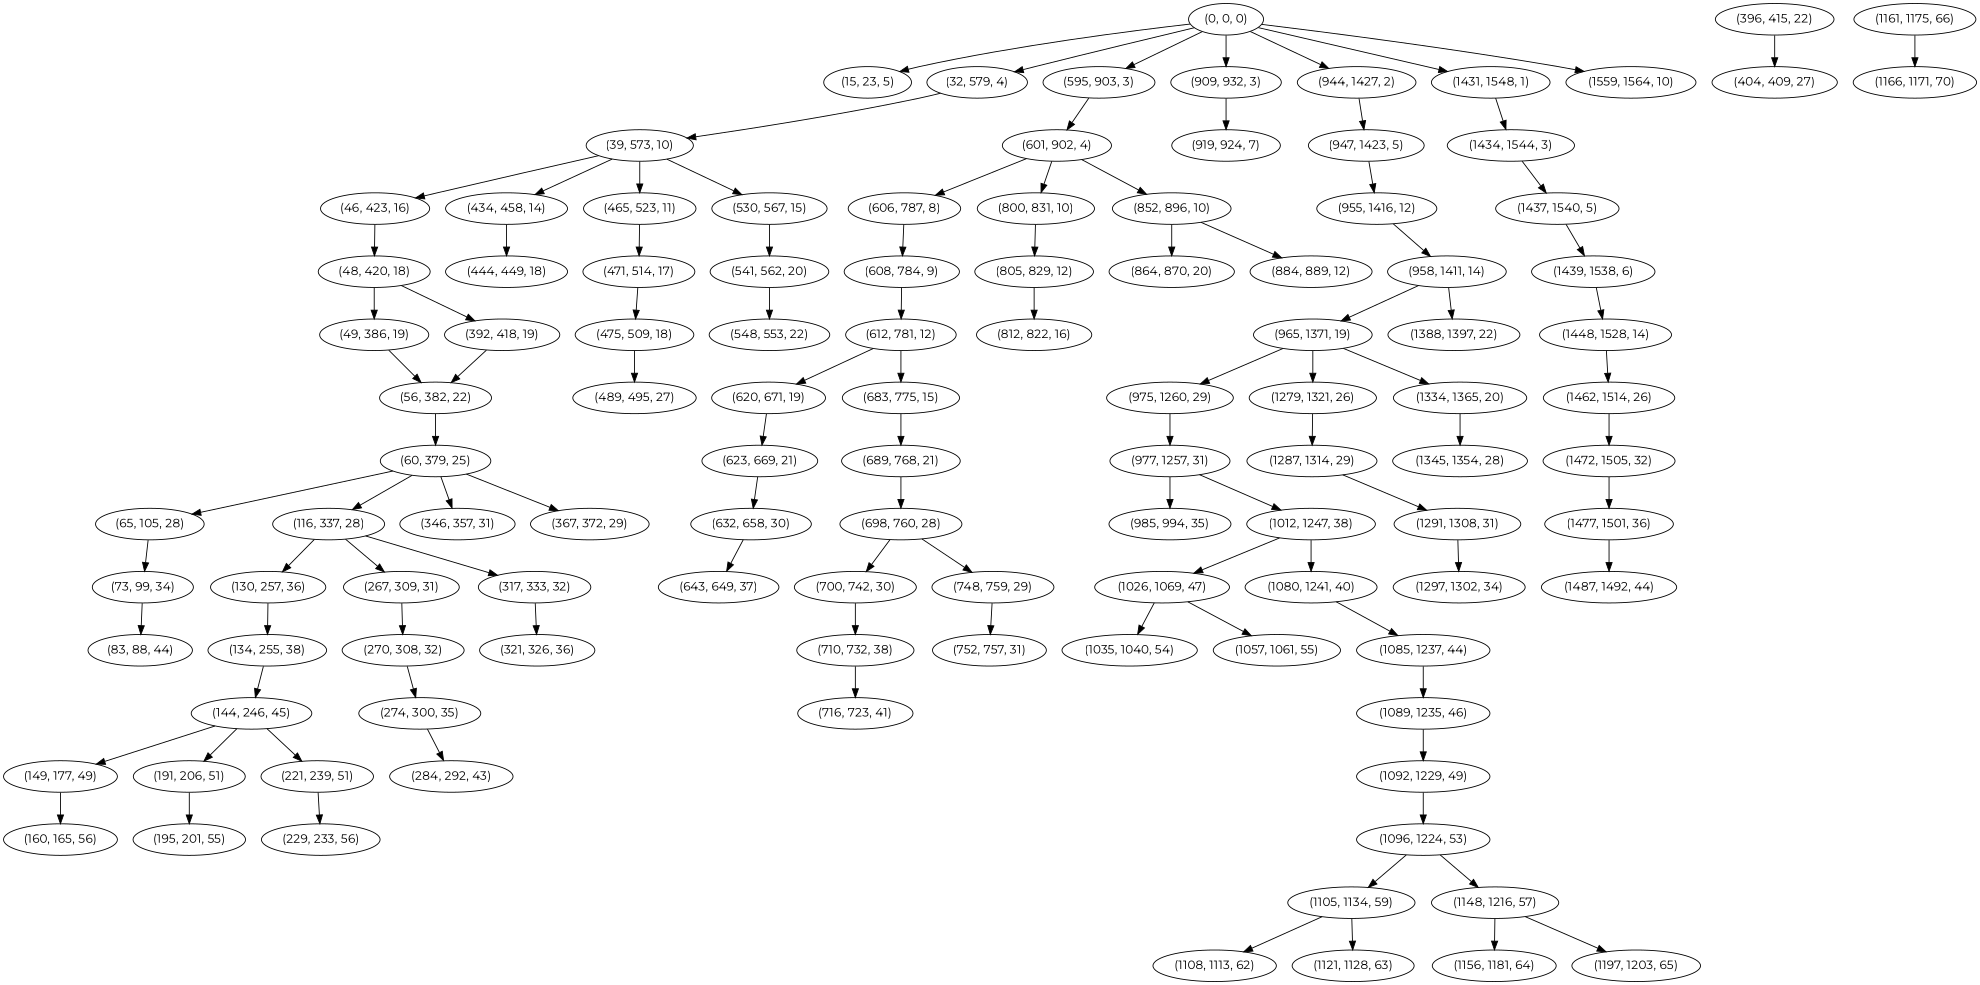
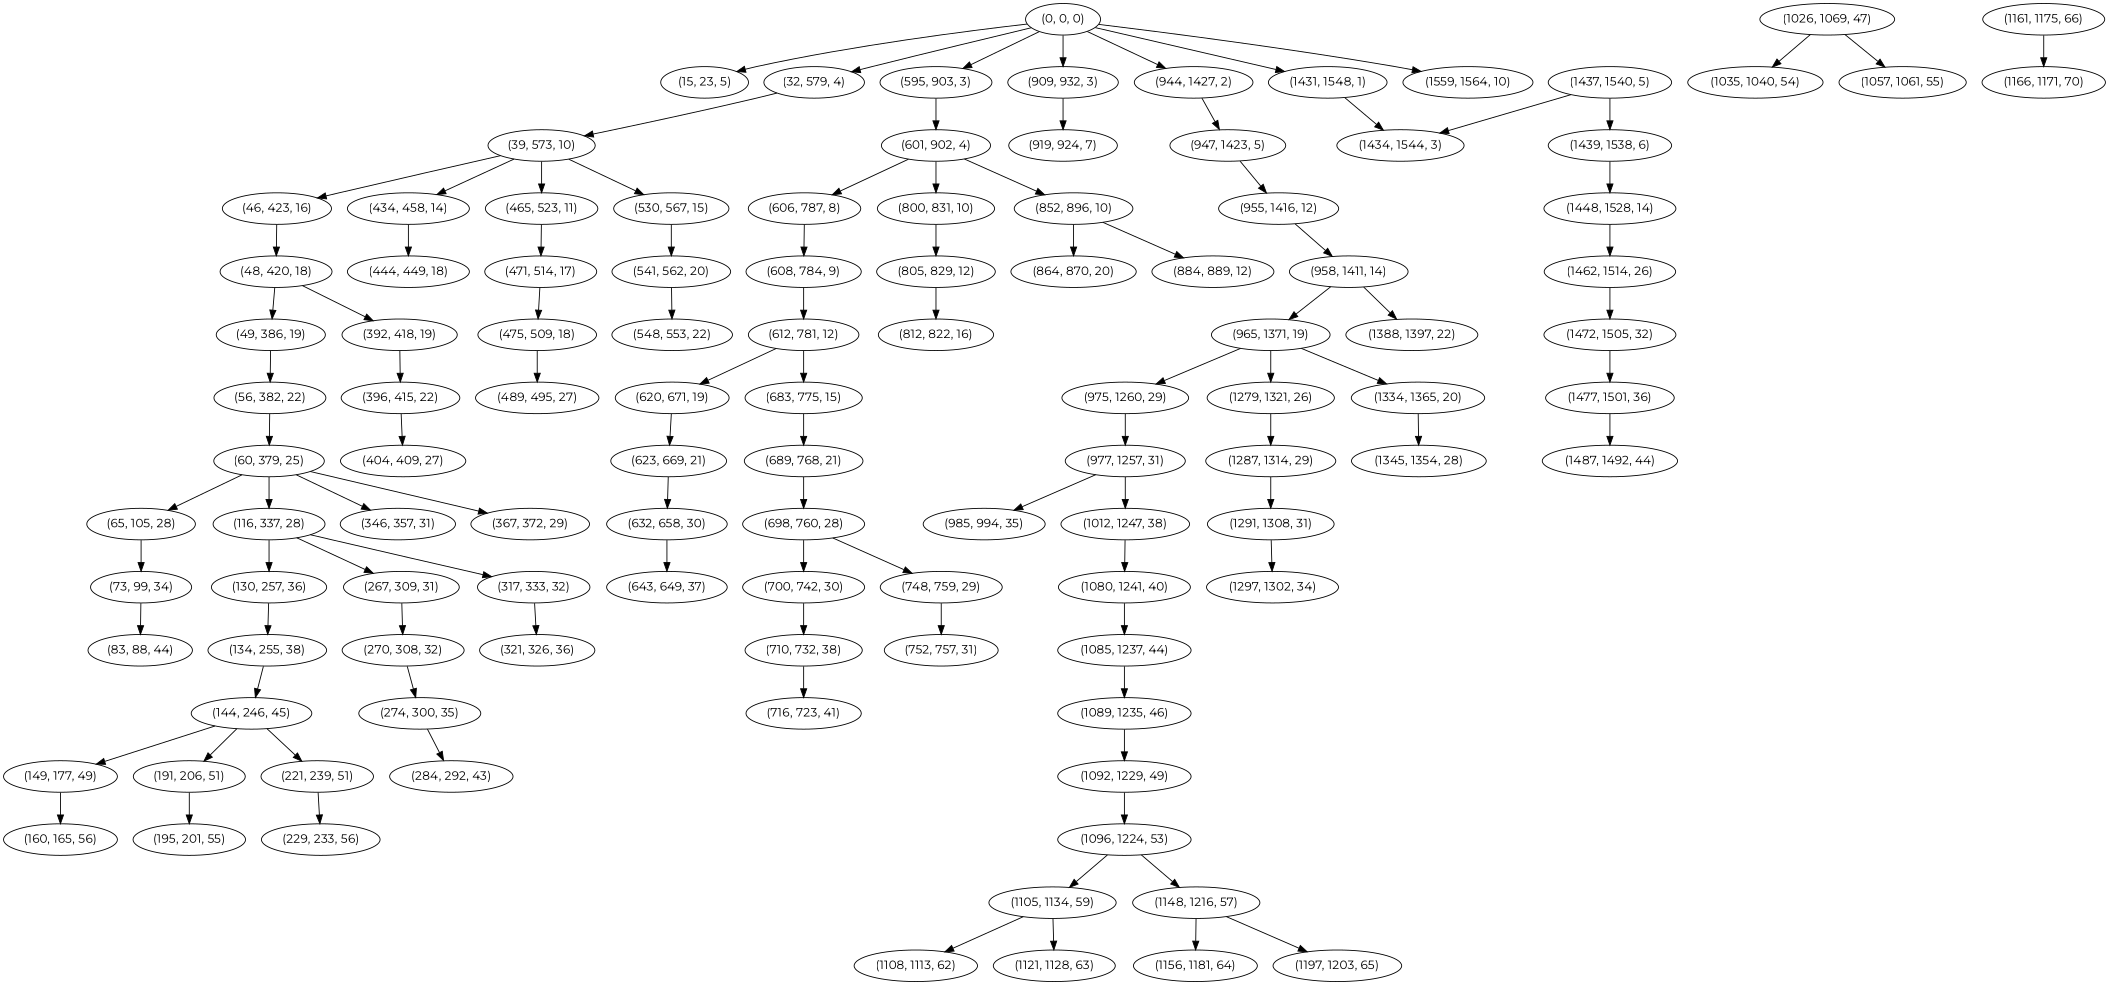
  digraph {
    fontname=Montserrat
    node [fontname=Montserrat]
    edge [fontname=Montserrat]
    "(0, 0, 0)"
    "(15, 23, 5)"
    "(32, 579, 4)"
    "(595, 903, 3)"
    "(909, 932, 3)"
    "(944, 1427, 2)"
    "(1431, 1548, 1)"
    "(1559, 1564, 10)"
    "(39, 573, 10)"
    "(601, 902, 4)"
    "(919, 924, 7)"
    "(947, 1423, 5)"
    "(1434, 1544, 3)"
    "(46, 423, 16)"
    "(434, 458, 14)"
    "(465, 523, 11)"
    "(530, 567, 15)"
    "(48, 420, 18)"
    "(444, 449, 18)"
    "(471, 514, 17)"
    "(541, 562, 20)"
    "(49, 386, 19)"
    "(392, 418, 19)"
    "(56, 382, 22)"
    "(396, 415, 22)"
    "(60, 379, 25)"
    "(65, 105, 28)"
    "(116, 337, 28)"
    "(346, 357, 31)"
    "(367, 372, 29)"
    "(73, 99, 34)"
    "(130, 257, 36)"
    "(267, 309, 31)"
    "(317, 333, 32)"
    "(83, 88, 44)"
    "(134, 255, 38)"
    "(270, 308, 32)"
    "(321, 326, 36)"
    "(144, 246, 45)"
    "(149, 177, 49)"
    "(191, 206, 51)"
    "(221, 239, 51)"
    "(160, 165, 56)"
    "(195, 201, 55)"
    "(229, 233, 56)"
    "(274, 300, 35)"
    "(284, 292, 43)"
    "(404, 409, 27)"
    "(475, 509, 18)"
    "(489, 495, 27)"
    "(548, 553, 22)"
    "(606, 787, 8)"
    "(800, 831, 10)"
    "(852, 896, 10)"
    "(608, 784, 9)"
    "(805, 829, 12)"
    "(864, 870, 20)"
    "(884, 889, 12)"
    "(612, 781, 12)"
    "(620, 671, 19)"
    "(683, 775, 15)"
    "(623, 669, 21)"
    "(689, 768, 21)"
    "(632, 658, 30)"
    "(643, 649, 37)"
    "(698, 760, 28)"
    "(700, 742, 30)"
    "(748, 759, 29)"
    "(710, 732, 38)"
    "(752, 757, 31)"
    "(716, 723, 41)"
    "(812, 822, 16)"
    "(955, 1416, 12)"
    "(958, 1411, 14)"
    "(965, 1371, 19)"
    "(1388, 1397, 22)"
    "(975, 1260, 29)"
    "(1279, 1321, 26)"
    "(1334, 1365, 20)"
    "(977, 1257, 31)"
    "(1287, 1314, 29)"
    "(1345, 1354, 28)"
    "(985, 994, 35)"
    "(1012, 1247, 38)"
    "(1026, 1069, 47)"
    "(1080, 1241, 40)"
    "(1035, 1040, 54)"
    "(1057, 1061, 55)"
    "(1085, 1237, 44)"
    "(1089, 1235, 46)"
    "(1092, 1229, 49)"
    "(1096, 1224, 53)"
    "(1105, 1134, 59)"
    "(1148, 1216, 57)"
    "(1108, 1113, 62)"
    "(1121, 1128, 63)"
    "(1156, 1181, 64)"
    "(1197, 1203, 65)"
    "(1161, 1175, 66)"
    "(1166, 1171, 70)"
    "(1291, 1308, 31)"
    "(1297, 1302, 34)"
    "(1437, 1540, 5)"
    "(1439, 1538, 6)"
    "(1448, 1528, 14)"
    "(1462, 1514, 26)"
    "(1472, 1505, 32)"
    "(1477, 1501, 36)"
    "(1487, 1492, 44)"
    "(0, 0, 0)" -> "(15, 23, 5)"
    "(0, 0, 0)" -> "(32, 579, 4)"
    "(0, 0, 0)" -> "(595, 903, 3)"
    "(0, 0, 0)" -> "(909, 932, 3)"
    "(0, 0, 0)" -> "(944, 1427, 2)"
    "(0, 0, 0)" -> "(1431, 1548, 1)"
    "(0, 0, 0)" -> "(1559, 1564, 10)"
    "(32, 579, 4)" -> "(39, 573, 10)"
    "(595, 903, 3)" -> "(601, 902, 4)"
    "(909, 932, 3)" -> "(919, 924, 7)"
    "(944, 1427, 2)" -> "(947, 1423, 5)"
    "(1431, 1548, 1)" -> "(1434, 1544, 3)"
    "(39, 573, 10)" -> "(46, 423, 16)"
    "(39, 573, 10)" -> "(434, 458, 14)"
    "(39, 573, 10)" -> "(465, 523, 11)"
    "(39, 573, 10)" -> "(530, 567, 15)"
    "(601, 902, 4)" -> "(606, 787, 8)"
    "(601, 902, 4)" -> "(800, 831, 10)"
    "(601, 902, 4)" -> "(852, 896, 10)"
    "(947, 1423, 5)" -> "(955, 1416, 12)"
-   "(1434, 1544, 3)" -> "(1437, 1540, 5)"
+   "(1437, 1540, 5)" -> "(1434, 1544, 3)"
    "(46, 423, 16)" -> "(48, 420, 18)"
    "(434, 458, 14)" -> "(444, 449, 18)"
    "(465, 523, 11)" -> "(471, 514, 17)"
    "(530, 567, 15)" -> "(541, 562, 20)"
    "(48, 420, 18)" -> "(49, 386, 19)"
    "(48, 420, 18)" -> "(392, 418, 19)"
    "(471, 514, 17)" -> "(475, 509, 18)"
    "(541, 562, 20)" -> "(548, 553, 22)"
    "(49, 386, 19)" -> "(56, 382, 22)"
-   "(392, 418, 19)" -> "(56, 382, 22)"
+   "(392, 418, 19)" -> "(396, 415, 22)"
    "(56, 382, 22)" -> "(60, 379, 25)"
    "(396, 415, 22)" -> "(404, 409, 27)"
    "(60, 379, 25)" -> "(65, 105, 28)"
    "(60, 379, 25)" -> "(116, 337, 28)"
    "(60, 379, 25)" -> "(346, 357, 31)"
    "(60, 379, 25)" -> "(367, 372, 29)"
    "(65, 105, 28)" -> "(73, 99, 34)"
    "(116, 337, 28)" -> "(130, 257, 36)"
    "(116, 337, 28)" -> "(267, 309, 31)"
    "(116, 337, 28)" -> "(317, 333, 32)"
    "(73, 99, 34)" -> "(83, 88, 44)"
    "(130, 257, 36)" -> "(134, 255, 38)"
    "(267, 309, 31)" -> "(270, 308, 32)"
    "(317, 333, 32)" -> "(321, 326, 36)"
    "(134, 255, 38)" -> "(144, 246, 45)"
    "(270, 308, 32)" -> "(274, 300, 35)"
    "(144, 246, 45)" -> "(149, 177, 49)"
    "(144, 246, 45)" -> "(191, 206, 51)"
    "(144, 246, 45)" -> "(221, 239, 51)"
    "(149, 177, 49)" -> "(160, 165, 56)"
    "(191, 206, 51)" -> "(195, 201, 55)"
    "(221, 239, 51)" -> "(229, 233, 56)"
    "(274, 300, 35)" -> "(284, 292, 43)"
    "(475, 509, 18)" -> "(489, 495, 27)"
    "(606, 787, 8)" -> "(608, 784, 9)"
    "(800, 831, 10)" -> "(805, 829, 12)"
    "(852, 896, 10)" -> "(864, 870, 20)"
    "(852, 896, 10)" -> "(884, 889, 12)"
    "(608, 784, 9)" -> "(612, 781, 12)"
    "(805, 829, 12)" -> "(812, 822, 16)"
    "(612, 781, 12)" -> "(620, 671, 19)"
    "(612, 781, 12)" -> "(683, 775, 15)"
    "(620, 671, 19)" -> "(623, 669, 21)"
    "(683, 775, 15)" -> "(689, 768, 21)"
    "(623, 669, 21)" -> "(632, 658, 30)"
    "(689, 768, 21)" -> "(698, 760, 28)"
    "(632, 658, 30)" -> "(643, 649, 37)"
    "(698, 760, 28)" -> "(700, 742, 30)"
    "(698, 760, 28)" -> "(748, 759, 29)"
    "(700, 742, 30)" -> "(710, 732, 38)"
    "(748, 759, 29)" -> "(752, 757, 31)"
    "(710, 732, 38)" -> "(716, 723, 41)"
    "(955, 1416, 12)" -> "(958, 1411, 14)"
    "(958, 1411, 14)" -> "(965, 1371, 19)"
    "(958, 1411, 14)" -> "(1388, 1397, 22)"
    "(965, 1371, 19)" -> "(975, 1260, 29)"
    "(965, 1371, 19)" -> "(1279, 1321, 26)"
    "(965, 1371, 19)" -> "(1334, 1365, 20)"
    "(975, 1260, 29)" -> "(977, 1257, 31)"
    "(1279, 1321, 26)" -> "(1287, 1314, 29)"
    "(1334, 1365, 20)" -> "(1345, 1354, 28)"
    "(977, 1257, 31)" -> "(985, 994, 35)"
    "(977, 1257, 31)" -> "(1012, 1247, 38)"
    "(1287, 1314, 29)" -> "(1291, 1308, 31)"
-   "(1012, 1247, 38)" -> "(1026, 1069, 47)"
    "(1012, 1247, 38)" -> "(1080, 1241, 40)"
    "(1026, 1069, 47)" -> "(1035, 1040, 54)"
    "(1026, 1069, 47)" -> "(1057, 1061, 55)"
    "(1080, 1241, 40)" -> "(1085, 1237, 44)"
    "(1085, 1237, 44)" -> "(1089, 1235, 46)"
    "(1089, 1235, 46)" -> "(1092, 1229, 49)"
    "(1092, 1229, 49)" -> "(1096, 1224, 53)"
    "(1096, 1224, 53)" -> "(1105, 1134, 59)"
    "(1096, 1224, 53)" -> "(1148, 1216, 57)"
    "(1105, 1134, 59)" -> "(1108, 1113, 62)"
    "(1105, 1134, 59)" -> "(1121, 1128, 63)"
    "(1148, 1216, 57)" -> "(1156, 1181, 64)"
    "(1148, 1216, 57)" -> "(1197, 1203, 65)"
    "(1161, 1175, 66)" -> "(1166, 1171, 70)"
    "(1291, 1308, 31)" -> "(1297, 1302, 34)"
    "(1437, 1540, 5)" -> "(1439, 1538, 6)"
    "(1439, 1538, 6)" -> "(1448, 1528, 14)"
    "(1448, 1528, 14)" -> "(1462, 1514, 26)"
    "(1462, 1514, 26)" -> "(1472, 1505, 32)"
    "(1472, 1505, 32)" -> "(1477, 1501, 36)"
    "(1477, 1501, 36)" -> "(1487, 1492, 44)"
  }
